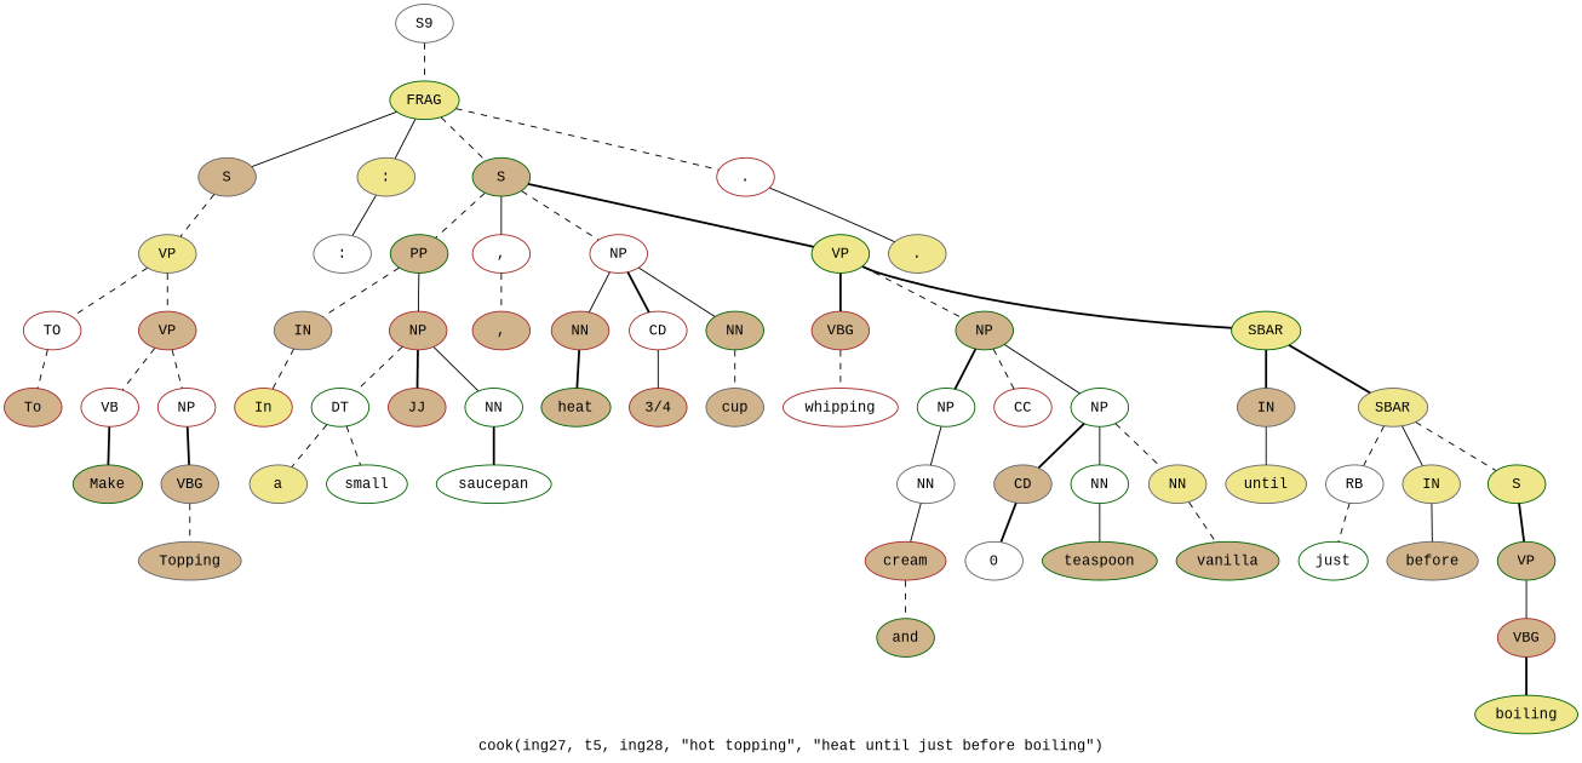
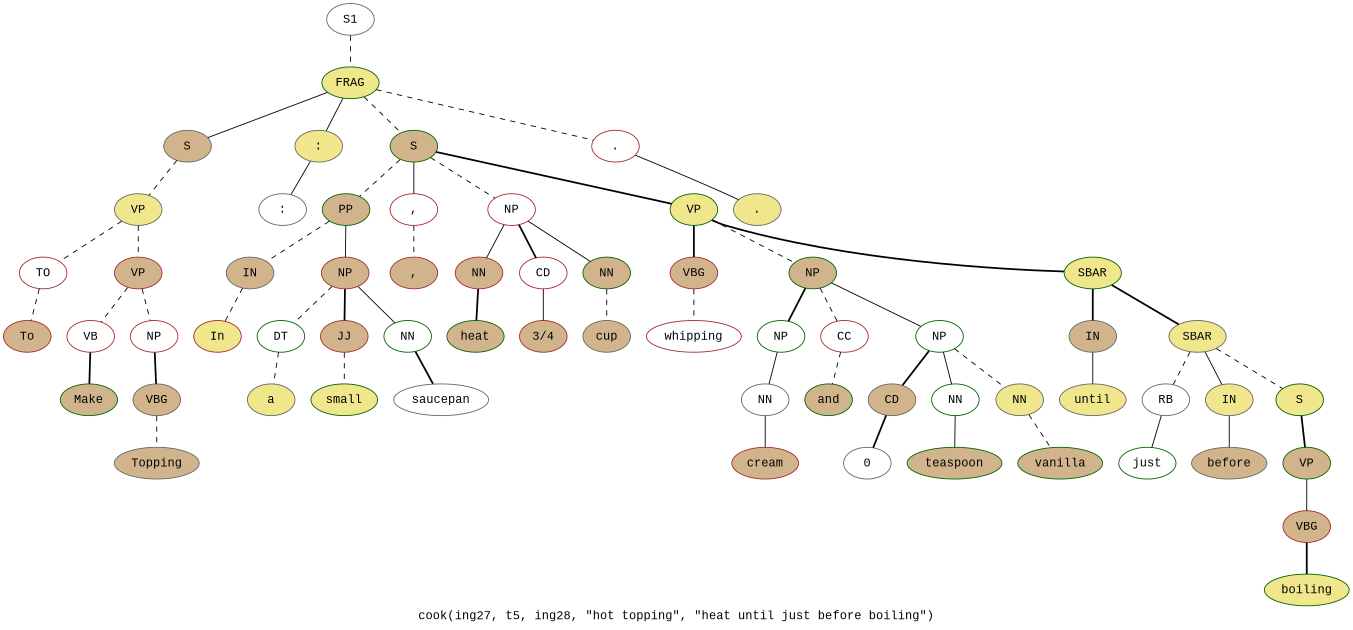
  graph {
    fontname="Liberation Mono"
    label="cook(ing27, t5, ing28, \"hot topping\", \"heat until just before boiling\")"
    node [color=darkgreen fillcolor=tan fontname="Liberation Mono" style=filled]
    edge [fontname="Liberation Mono" style=dashed]
-   n1 [color=gray40 fillcolor=white label=S9]
+   n1 [color=gray40 fillcolor=white label=S1]
    n2 [fillcolor=khaki label=FRAG]
    n3 [color=gray40 label=S]
    n4 [color=gray40 fillcolor=khaki label=":"]
    n5 [label=S]
    n6 [color=brown fillcolor=white label="."]
    n7 [color=gray40 fillcolor=khaki label=VP]
    n8 [color=gray40 fillcolor=white label=":"]
    n9 [label=PP]
    n10 [color=brown fillcolor=white label=","]
    n11 [color=brown fillcolor=white label=NP]
    n12 [fillcolor=khaki label=VP]
    n13 [color=gray40 fillcolor=khaki label="."]
    n14 [color=brown fillcolor=white label=TO]
    n15 [color=brown label=VP]
    n16 [color=brown label=To]
    n17 [color=brown fillcolor=white label=VB]
    n18 [color=brown fillcolor=white label=NP]
    n19 [label=Make]
    n20 [color=gray40 label=VBG]
    n21 [color=gray40 label=Topping]
    n22 [color=gray40 label=IN]
    n23 [color=brown label=NP]
    n24 [color=brown label=","]
    n25 [color=brown label=NN]
    n26 [color=brown fillcolor=white label=CD]
    n27 [label=NN]
    n28 [color=brown label=VBG]
    n29 [label=NP]
    n30 [fillcolor=khaki label=SBAR]
    n31 [color=brown fillcolor=khaki label=In]
    n32 [fillcolor=white label=DT]
    n33 [color=brown label=JJ]
    n34 [fillcolor=white label=NN]
    n35 [color=gray40 fillcolor=khaki label=a]
-   n36 [fillcolor=white label=small]
-   n37 [fillcolor=white label=saucepan]
+   n36 [fillcolor=khaki label=small]
+   n37 [color=gray40 fillcolor=white label=saucepan]
    n38 [label=heat]
    n39 [color=brown label="3/4"]
    n40 [color=gray40 label=cup]
    n41 [color=brown fillcolor=white label=whipping]
    n42 [fillcolor=white label=NP]
    n43 [color=brown fillcolor=white label=CC]
    n44 [fillcolor=white label=NP]
    n45 [color=gray40 label=IN]
    n46 [color=gray40 fillcolor=khaki label=SBAR]
    n47 [color=gray40 fillcolor=white label=NN]
    n48 [label=and]
    n49 [color=gray40 label=CD]
    n50 [fillcolor=white label=NN]
    n51 [color=gray40 fillcolor=khaki label=NN]
    n52 [color=brown label=cream]
    n53 [color=gray40 fillcolor=white label=0]
    n54 [label=teaspoon]
    n55 [label=vanilla]
    n56 [color=gray40 fillcolor=khaki label=until]
    n57 [color=gray40 fillcolor=white label=RB]
    n58 [color=gray40 fillcolor=khaki label=IN]
    n59 [fillcolor=khaki label=S]
    n60 [fillcolor=white label=just]
    n61 [color=gray40 label=before]
    n62 [label=VP]
    n63 [color=brown label=VBG]
    n64 [fillcolor=khaki label=boiling]
    n1 -- n2
    n2 -- n3 [style=solid]
    n2 -- n4 [style=solid]
    n2 -- n5
    n2 -- n6
    n3 -- n7
    n4 -- n8 [style=solid]
    n5 -- n9
    n5 -- n10 [style=solid]
    n5 -- n11
    n5 -- n12 [style=bold]
    n6 -- n13 [style=solid]
    n7 -- n14
    n7 -- n15
    n9 -- n22
    n9 -- n23 [style=solid]
    n10 -- n24
    n11 -- n25 [style=solid]
    n11 -- n26 [style=bold]
    n11 -- n27 [style=solid]
    n12 -- n28 [style=bold]
    n12 -- n29
    n12 -- n30 [style=bold]
    n14 -- n16
    n15 -- n17
    n15 -- n18
    n17 -- n19 [style=bold]
    n18 -- n20 [style=bold]
    n20 -- n21
    n22 -- n31
    n23 -- n32
    n23 -- n33 [style=bold]
    n23 -- n34 [style=solid]
    n25 -- n38 [style=bold]
    n26 -- n39 [style=solid]
    n27 -- n40
    n28 -- n41
    n29 -- n42 [style=bold]
    n29 -- n43
    n29 -- n44 [style=solid]
    n30 -- n45 [style=bold]
    n30 -- n46 [style=bold]
    n32 -- n35
-   n32 -- n36
+   n33 -- n36
    n34 -- n37 [style=bold]
    n42 -- n47 [style=solid]
-   n52 -- n48
+   n43 -- n48
    n44 -- n49 [style=bold]
    n44 -- n50 [style=solid]
    n44 -- n51
    n45 -- n56 [style=solid]
    n46 -- n57
    n46 -- n58 [style=solid]
    n46 -- n59
    n47 -- n52 [style=solid]
    n49 -- n53 [style=bold]
    n50 -- n54 [style=solid]
    n51 -- n55
-   n57 -- n60
+   n57 -- n60 [style=solid]
    n58 -- n61 [style=solid]
    n59 -- n62 [style=bold]
    n62 -- n63 [style=solid]
    n63 -- n64 [style=bold]
  }
